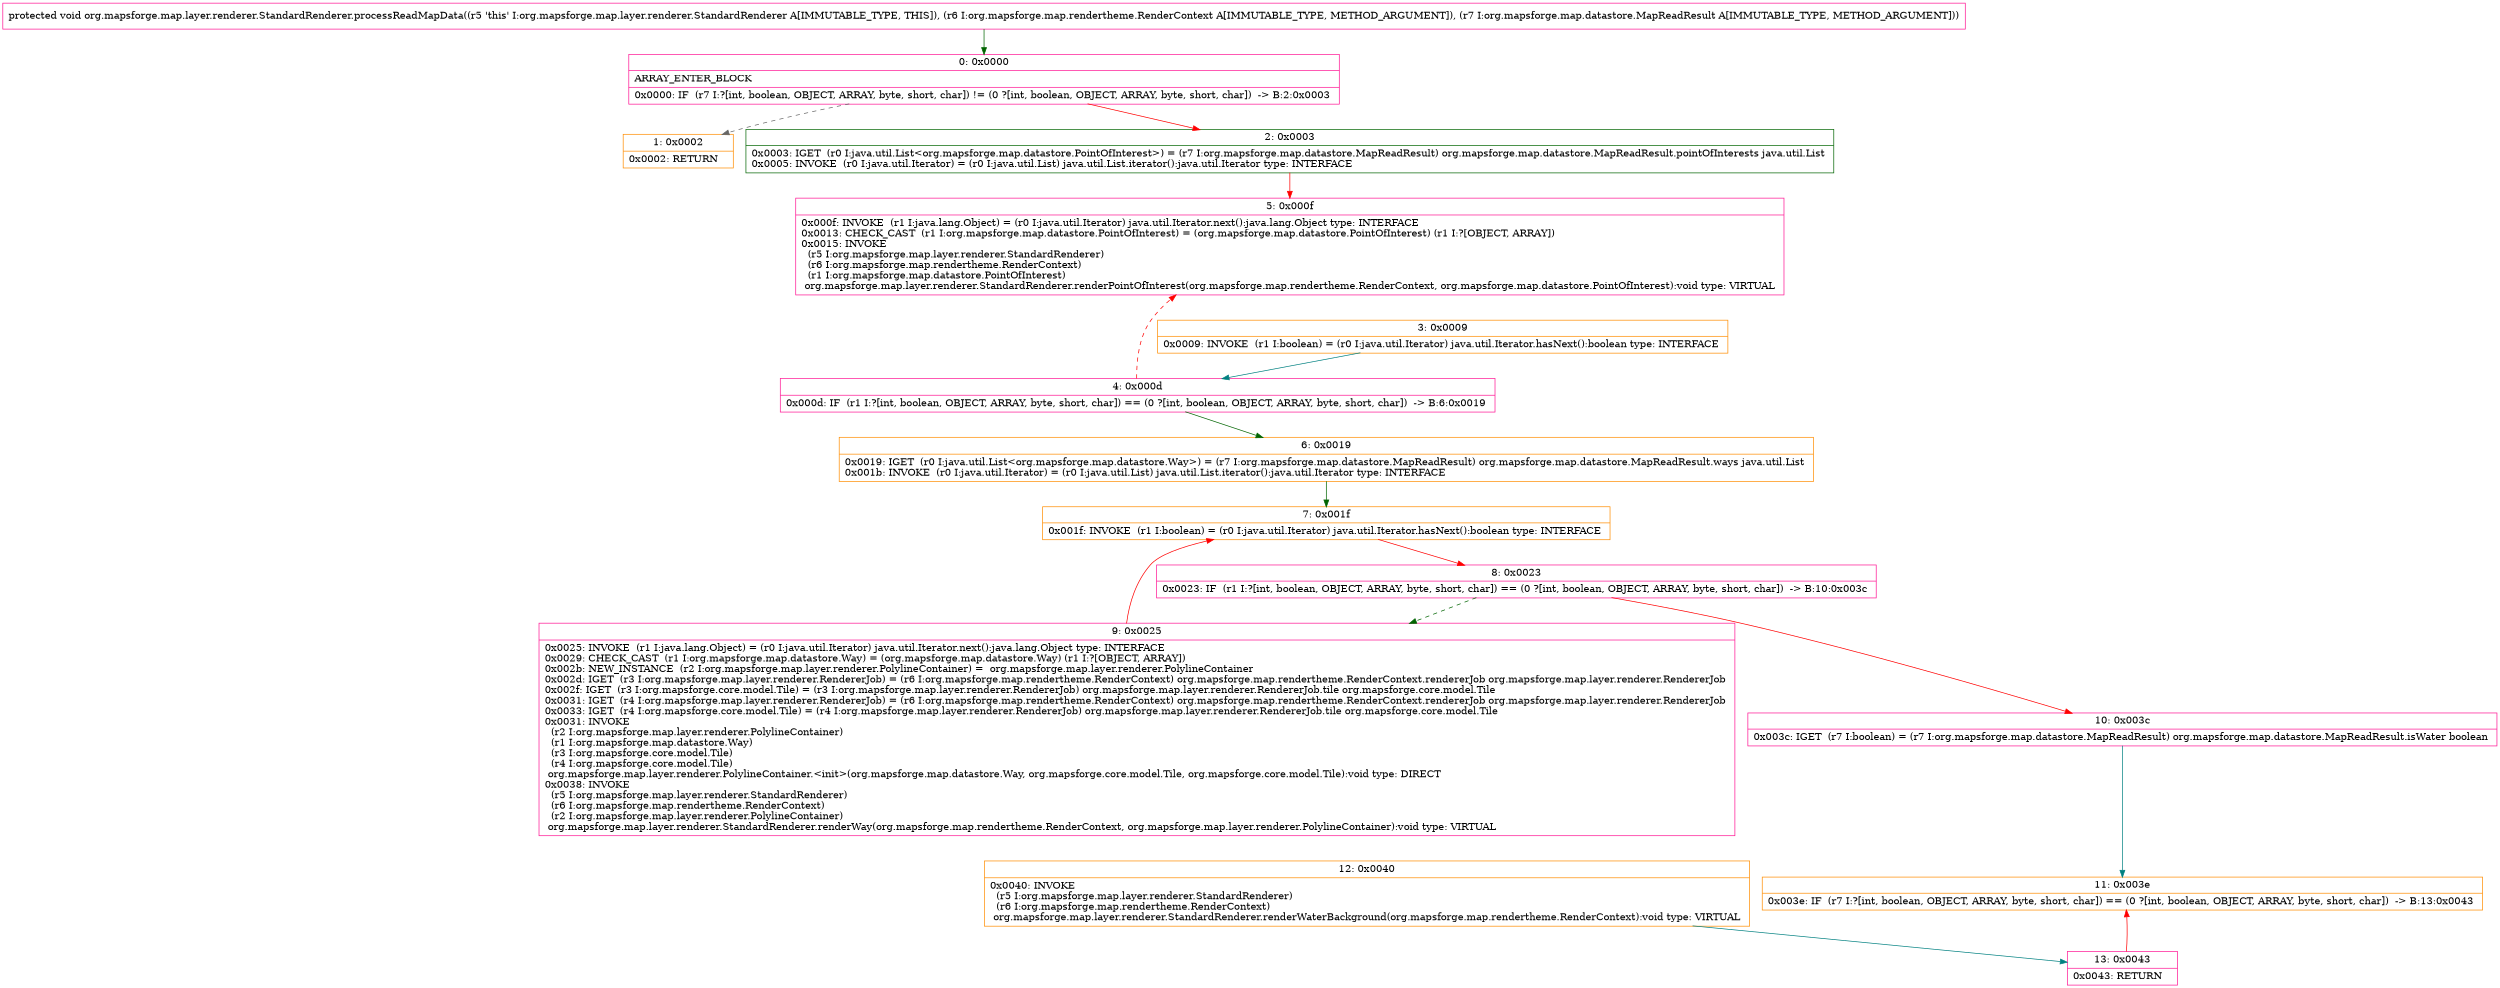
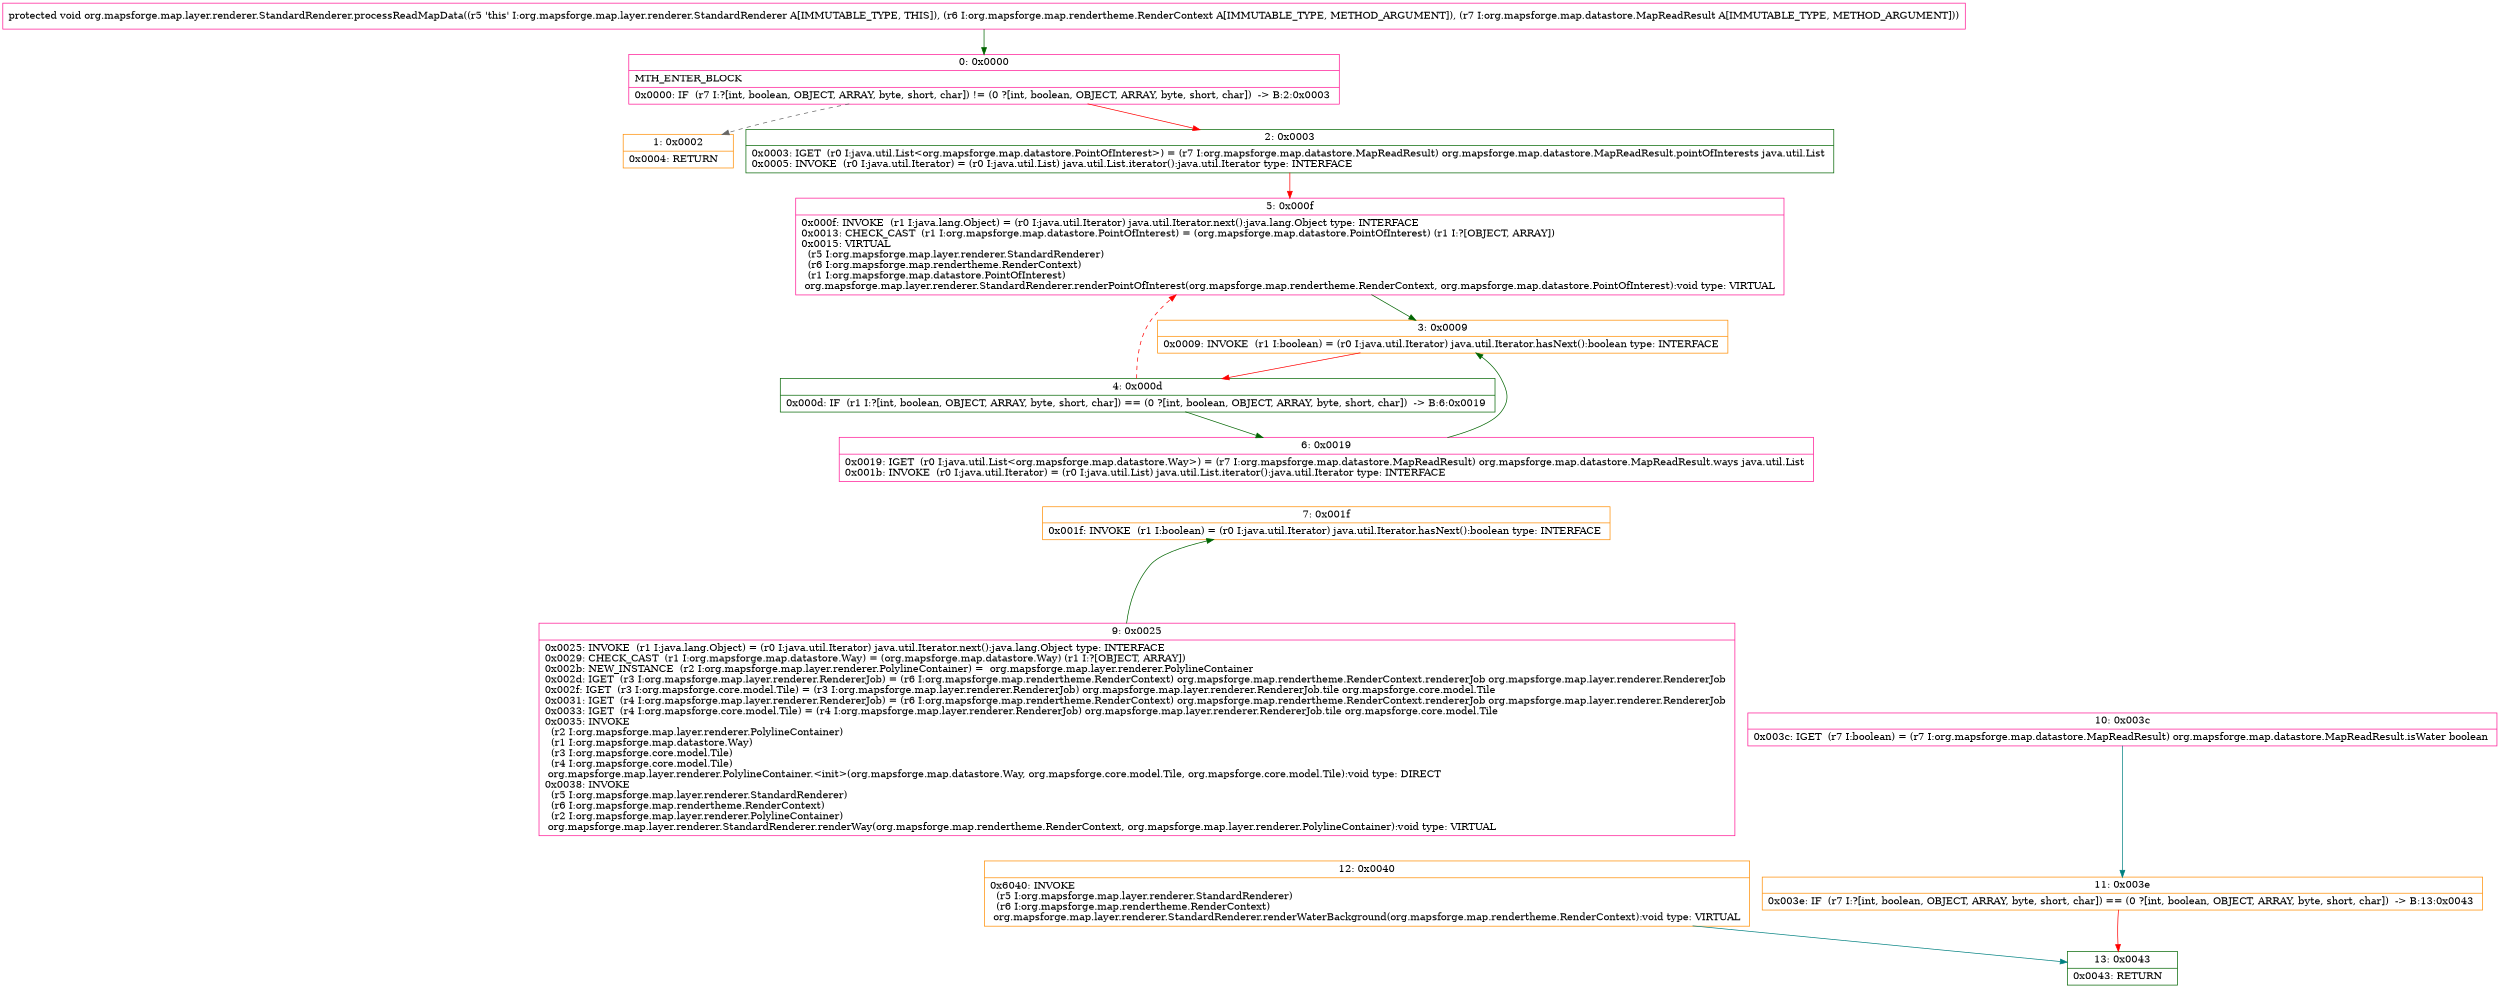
  digraph {
    node [color=deeppink shape=record]
    edge [color=red]
-   n1 [label="{0\:\ 0x0000|ARRAY_ENTER_BLOCK\l|0x0000: IF  (r7 I:?[int, boolean, OBJECT, ARRAY, byte, short, char]) != (0 ?[int, boolean, OBJECT, ARRAY, byte, short, char])  \-\> B:2:0x0003 \l}"]
-   n2 [color=darkorange label="{1\:\ 0x0002|0x0002: RETURN   \l}"]
+   n1 [label="{0\:\ 0x0000|MTH_ENTER_BLOCK\l|0x0000: IF  (r7 I:?[int, boolean, OBJECT, ARRAY, byte, short, char]) != (0 ?[int, boolean, OBJECT, ARRAY, byte, short, char])  \-\> B:2:0x0003 \l}"]
+   n2 [color=darkorange label="{1\:\ 0x0002|0x0004: RETURN   \l}"]
    n3 [color=darkgreen label="{2\:\ 0x0003|0x0003: IGET  (r0 I:java.util.List\<org.mapsforge.map.datastore.PointOfInterest\>) = (r7 I:org.mapsforge.map.datastore.MapReadResult) org.mapsforge.map.datastore.MapReadResult.pointOfInterests java.util.List \l0x0005: INVOKE  (r0 I:java.util.Iterator) = (r0 I:java.util.List) java.util.List.iterator():java.util.Iterator type: INTERFACE \l}"]
-   n4 [label="{5\:\ 0x000f|0x000f: INVOKE  (r1 I:java.lang.Object) = (r0 I:java.util.Iterator) java.util.Iterator.next():java.lang.Object type: INTERFACE \l0x0013: CHECK_CAST  (r1 I:org.mapsforge.map.datastore.PointOfInterest) = (org.mapsforge.map.datastore.PointOfInterest) (r1 I:?[OBJECT, ARRAY]) \l0x0015: INVOKE  \l  (r5 I:org.mapsforge.map.layer.renderer.StandardRenderer)\l  (r6 I:org.mapsforge.map.rendertheme.RenderContext)\l  (r1 I:org.mapsforge.map.datastore.PointOfInterest)\l org.mapsforge.map.layer.renderer.StandardRenderer.renderPointOfInterest(org.mapsforge.map.rendertheme.RenderContext, org.mapsforge.map.datastore.PointOfInterest):void type: VIRTUAL \l}"]
+   n4 [label="{5\:\ 0x000f|0x000f: INVOKE  (r1 I:java.lang.Object) = (r0 I:java.util.Iterator) java.util.Iterator.next():java.lang.Object type: INTERFACE \l0x0013: CHECK_CAST  (r1 I:org.mapsforge.map.datastore.PointOfInterest) = (org.mapsforge.map.datastore.PointOfInterest) (r1 I:?[OBJECT, ARRAY]) \l0x0015: VIRTUAL  \l  (r5 I:org.mapsforge.map.layer.renderer.StandardRenderer)\l  (r6 I:org.mapsforge.map.rendertheme.RenderContext)\l  (r1 I:org.mapsforge.map.datastore.PointOfInterest)\l org.mapsforge.map.layer.renderer.StandardRenderer.renderPointOfInterest(org.mapsforge.map.rendertheme.RenderContext, org.mapsforge.map.datastore.PointOfInterest):void type: VIRTUAL \l}"]
    n5 [color=darkorange label="{3\:\ 0x0009|0x0009: INVOKE  (r1 I:boolean) = (r0 I:java.util.Iterator) java.util.Iterator.hasNext():boolean type: INTERFACE \l}"]
-   n6 [label="{4\:\ 0x000d|0x000d: IF  (r1 I:?[int, boolean, OBJECT, ARRAY, byte, short, char]) == (0 ?[int, boolean, OBJECT, ARRAY, byte, short, char])  \-\> B:6:0x0019 \l}"]
-   n7 [color=darkorange label="{6\:\ 0x0019|0x0019: IGET  (r0 I:java.util.List\<org.mapsforge.map.datastore.Way\>) = (r7 I:org.mapsforge.map.datastore.MapReadResult) org.mapsforge.map.datastore.MapReadResult.ways java.util.List \l0x001b: INVOKE  (r0 I:java.util.Iterator) = (r0 I:java.util.List) java.util.List.iterator():java.util.Iterator type: INTERFACE \l}"]
+   n6 [color=darkgreen label="{4\:\ 0x000d|0x000d: IF  (r1 I:?[int, boolean, OBJECT, ARRAY, byte, short, char]) == (0 ?[int, boolean, OBJECT, ARRAY, byte, short, char])  \-\> B:6:0x0019 \l}"]
+   n7 [label="{6\:\ 0x0019|0x0019: IGET  (r0 I:java.util.List\<org.mapsforge.map.datastore.Way\>) = (r7 I:org.mapsforge.map.datastore.MapReadResult) org.mapsforge.map.datastore.MapReadResult.ways java.util.List \l0x001b: INVOKE  (r0 I:java.util.Iterator) = (r0 I:java.util.List) java.util.List.iterator():java.util.Iterator type: INTERFACE \l}"]
    n8 [color=darkorange label="{7\:\ 0x001f|0x001f: INVOKE  (r1 I:boolean) = (r0 I:java.util.Iterator) java.util.Iterator.hasNext():boolean type: INTERFACE \l}"]
-   n9 [label="{8\:\ 0x0023|0x0023: IF  (r1 I:?[int, boolean, OBJECT, ARRAY, byte, short, char]) == (0 ?[int, boolean, OBJECT, ARRAY, byte, short, char])  \-\> B:10:0x003c \l}"]
-   n10 [label="{9\:\ 0x0025|0x0025: INVOKE  (r1 I:java.lang.Object) = (r0 I:java.util.Iterator) java.util.Iterator.next():java.lang.Object type: INTERFACE \l0x0029: CHECK_CAST  (r1 I:org.mapsforge.map.datastore.Way) = (org.mapsforge.map.datastore.Way) (r1 I:?[OBJECT, ARRAY]) \l0x002b: NEW_INSTANCE  (r2 I:org.mapsforge.map.layer.renderer.PolylineContainer) =  org.mapsforge.map.layer.renderer.PolylineContainer \l0x002d: IGET  (r3 I:org.mapsforge.map.layer.renderer.RendererJob) = (r6 I:org.mapsforge.map.rendertheme.RenderContext) org.mapsforge.map.rendertheme.RenderContext.rendererJob org.mapsforge.map.layer.renderer.RendererJob \l0x002f: IGET  (r3 I:org.mapsforge.core.model.Tile) = (r3 I:org.mapsforge.map.layer.renderer.RendererJob) org.mapsforge.map.layer.renderer.RendererJob.tile org.mapsforge.core.model.Tile \l0x0031: IGET  (r4 I:org.mapsforge.map.layer.renderer.RendererJob) = (r6 I:org.mapsforge.map.rendertheme.RenderContext) org.mapsforge.map.rendertheme.RenderContext.rendererJob org.mapsforge.map.layer.renderer.RendererJob \l0x0033: IGET  (r4 I:org.mapsforge.core.model.Tile) = (r4 I:org.mapsforge.map.layer.renderer.RendererJob) org.mapsforge.map.layer.renderer.RendererJob.tile org.mapsforge.core.model.Tile \l0x0031: INVOKE  \l  (r2 I:org.mapsforge.map.layer.renderer.PolylineContainer)\l  (r1 I:org.mapsforge.map.datastore.Way)\l  (r3 I:org.mapsforge.core.model.Tile)\l  (r4 I:org.mapsforge.core.model.Tile)\l org.mapsforge.map.layer.renderer.PolylineContainer.\<init\>(org.mapsforge.map.datastore.Way, org.mapsforge.core.model.Tile, org.mapsforge.core.model.Tile):void type: DIRECT \l0x0038: INVOKE  \l  (r5 I:org.mapsforge.map.layer.renderer.StandardRenderer)\l  (r6 I:org.mapsforge.map.rendertheme.RenderContext)\l  (r2 I:org.mapsforge.map.layer.renderer.PolylineContainer)\l org.mapsforge.map.layer.renderer.StandardRenderer.renderWay(org.mapsforge.map.rendertheme.RenderContext, org.mapsforge.map.layer.renderer.PolylineContainer):void type: VIRTUAL \l}"]
+   n10 [label="{9\:\ 0x0025|0x0025: INVOKE  (r1 I:java.lang.Object) = (r0 I:java.util.Iterator) java.util.Iterator.next():java.lang.Object type: INTERFACE \l0x0029: CHECK_CAST  (r1 I:org.mapsforge.map.datastore.Way) = (org.mapsforge.map.datastore.Way) (r1 I:?[OBJECT, ARRAY]) \l0x002b: NEW_INSTANCE  (r2 I:org.mapsforge.map.layer.renderer.PolylineContainer) =  org.mapsforge.map.layer.renderer.PolylineContainer \l0x002d: IGET  (r3 I:org.mapsforge.map.layer.renderer.RendererJob) = (r6 I:org.mapsforge.map.rendertheme.RenderContext) org.mapsforge.map.rendertheme.RenderContext.rendererJob org.mapsforge.map.layer.renderer.RendererJob \l0x002f: IGET  (r3 I:org.mapsforge.core.model.Tile) = (r3 I:org.mapsforge.map.layer.renderer.RendererJob) org.mapsforge.map.layer.renderer.RendererJob.tile org.mapsforge.core.model.Tile \l0x0031: IGET  (r4 I:org.mapsforge.map.layer.renderer.RendererJob) = (r6 I:org.mapsforge.map.rendertheme.RenderContext) org.mapsforge.map.rendertheme.RenderContext.rendererJob org.mapsforge.map.layer.renderer.RendererJob \l0x0033: IGET  (r4 I:org.mapsforge.core.model.Tile) = (r4 I:org.mapsforge.map.layer.renderer.RendererJob) org.mapsforge.map.layer.renderer.RendererJob.tile org.mapsforge.core.model.Tile \l0x0035: INVOKE  \l  (r2 I:org.mapsforge.map.layer.renderer.PolylineContainer)\l  (r1 I:org.mapsforge.map.datastore.Way)\l  (r3 I:org.mapsforge.core.model.Tile)\l  (r4 I:org.mapsforge.core.model.Tile)\l org.mapsforge.map.layer.renderer.PolylineContainer.\<init\>(org.mapsforge.map.datastore.Way, org.mapsforge.core.model.Tile, org.mapsforge.core.model.Tile):void type: DIRECT \l0x0038: INVOKE  \l  (r5 I:org.mapsforge.map.layer.renderer.StandardRenderer)\l  (r6 I:org.mapsforge.map.rendertheme.RenderContext)\l  (r2 I:org.mapsforge.map.layer.renderer.PolylineContainer)\l org.mapsforge.map.layer.renderer.StandardRenderer.renderWay(org.mapsforge.map.rendertheme.RenderContext, org.mapsforge.map.layer.renderer.PolylineContainer):void type: VIRTUAL \l}"]
    n11 [label="{10\:\ 0x003c|0x003c: IGET  (r7 I:boolean) = (r7 I:org.mapsforge.map.datastore.MapReadResult) org.mapsforge.map.datastore.MapReadResult.isWater boolean \l}"]
    n12 [color=darkorange label="{11\:\ 0x003e|0x003e: IF  (r7 I:?[int, boolean, OBJECT, ARRAY, byte, short, char]) == (0 ?[int, boolean, OBJECT, ARRAY, byte, short, char])  \-\> B:13:0x0043 \l}"]
-   n13 [label="{13\:\ 0x0043|0x0043: RETURN   \l}"]
-   n14 [color=darkorange label="{12\:\ 0x0040|0x0040: INVOKE  \l  (r5 I:org.mapsforge.map.layer.renderer.StandardRenderer)\l  (r6 I:org.mapsforge.map.rendertheme.RenderContext)\l org.mapsforge.map.layer.renderer.StandardRenderer.renderWaterBackground(org.mapsforge.map.rendertheme.RenderContext):void type: VIRTUAL \l}"]
+   n13 [color=darkgreen label="{13\:\ 0x0043|0x0043: RETURN   \l}"]
+   n14 [color=darkorange label="{12\:\ 0x0040|0x6040: INVOKE  \l  (r5 I:org.mapsforge.map.layer.renderer.StandardRenderer)\l  (r6 I:org.mapsforge.map.rendertheme.RenderContext)\l org.mapsforge.map.layer.renderer.StandardRenderer.renderWaterBackground(org.mapsforge.map.rendertheme.RenderContext):void type: VIRTUAL \l}"]
    n15 [label="{protected void org.mapsforge.map.layer.renderer.StandardRenderer.processReadMapData((r5 'this' I:org.mapsforge.map.layer.renderer.StandardRenderer A[IMMUTABLE_TYPE, THIS]), (r6 I:org.mapsforge.map.rendertheme.RenderContext A[IMMUTABLE_TYPE, METHOD_ARGUMENT]), (r7 I:org.mapsforge.map.datastore.MapReadResult A[IMMUTABLE_TYPE, METHOD_ARGUMENT])) }"]
    n1 -> n2 [color=gray40 style=dashed]
    n1 -> n3
    n3 -> n4
-   n5 -> n6 [color=teal]
+   n4 -> n5 [color=darkgreen]
+   n5 -> n6
    n6 -> n4 [style=dashed]
    n6 -> n7 [color=darkgreen]
-   n7 -> n8 [color=darkgreen]
-   n8 -> n9
-   n9 -> n10 [color=darkgreen style=dashed]
-   n9 -> n11
-   n10 -> n8
+   n7 -> n5 [color=darkgreen]
+   n10 -> n8 [color=darkgreen]
    n11 -> n12 [color=teal]
-   n13 -> n12
+   n12 -> n13
    n14 -> n13 [color=teal]
    n15 -> n1 [color=darkgreen]
  }
